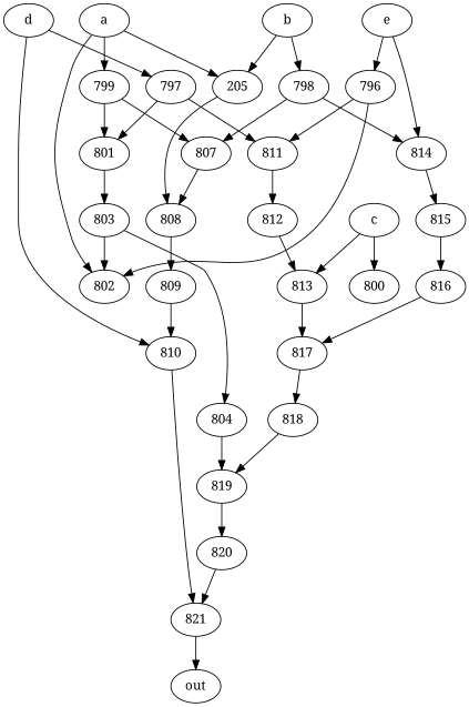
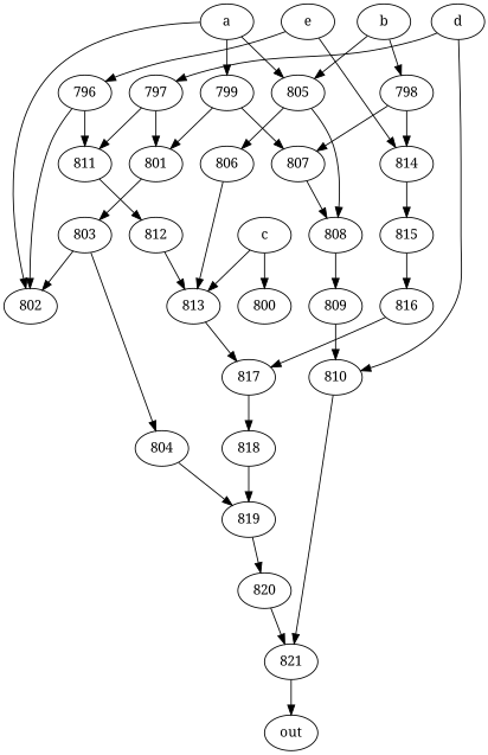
  strict digraph {
    fontname="Noto Serif"
    node [fontname="Noto Serif"]
    edge [fontname="Noto Serif"]
    821
    out
    a
    799
    802
-   805 [label=205]
+   805
    801
    807
+   806
    808
    803
    804
    813
    809
    819
    817
    810
    820
    818
    b
    798
    814
    815
    816
    c
    800
    d
    797
    811
    812
    e
    796
    821 -> out
    a -> 799
    a -> 802
    a -> 805
    799 -> 801
    799 -> 807
+   805 -> 806
    805 -> 808
    801 -> 803
    807 -> 808
+   806 -> 813
    808 -> 809
    803 -> 802
    803 -> 804
    804 -> 819
    813 -> 817
    809 -> 810
    819 -> 820
    817 -> 818
    810 -> 821
    820 -> 821
    818 -> 819
    b -> 805
    b -> 798
    798 -> 807
    798 -> 814
    814 -> 815
    815 -> 816
    816 -> 817
    c -> 813
    c -> 800
    d -> 810
    d -> 797
    797 -> 801
    797 -> 811
    811 -> 812
    812 -> 813
    e -> 814
    e -> 796
    796 -> 802
    796 -> 811
  }
